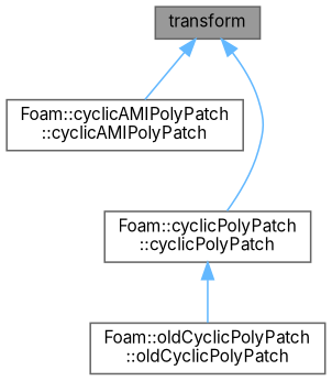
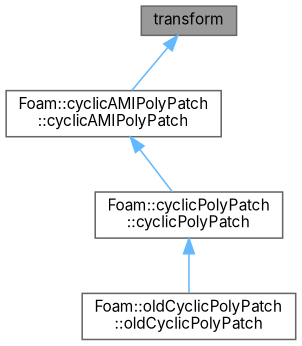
  digraph {
    fontname=Inter
    rankdir=TB
    node [color=grey40 fillcolor=white fontname=Inter fontsize=10 shape=box style=filled]
    edge [color=steelblue1 dir=back fontname=Inter fontsize=10 labelfontname=Helvetica labelfontsize=10 style=solid]
    n1 [color=gray40 fillcolor=grey60 fontcolor=black height=0.2 label=transform width=0.4]
    n2 [height=0.2 label="Foam::cyclicAMIPolyPatch\l::cyclicAMIPolyPatch" width=0.4]
    n3 [height=0.2 label="Foam::cyclicPolyPatch\l::cyclicPolyPatch" width=0.4]
    n4 [height=0.2 label="Foam::oldCyclicPolyPatch\l::oldCyclicPolyPatch" width=0.4]
    n1 -> n2
-   n1 -> n3
+   n2 -> n3
    n3 -> n4
  }
